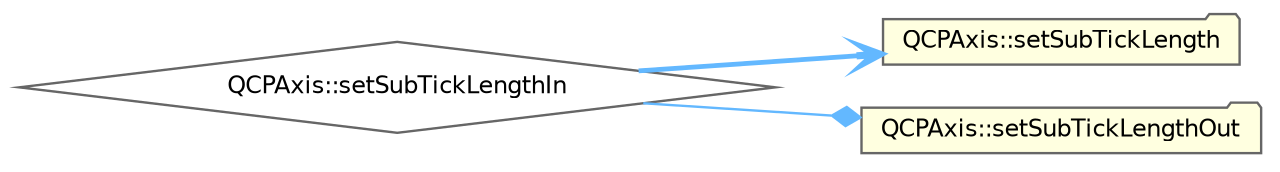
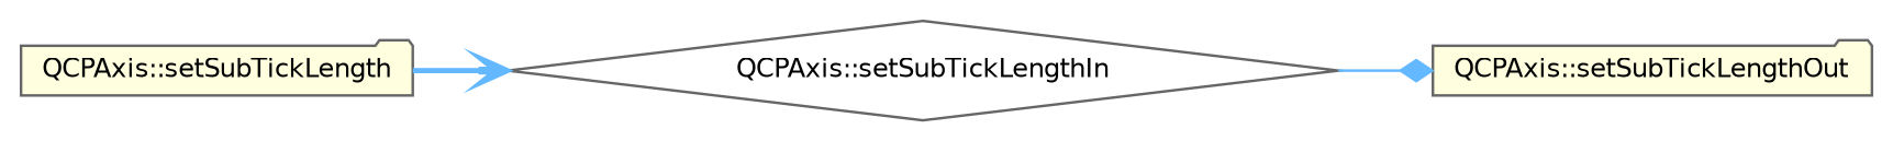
  digraph {
    rankdir=LR
    node [color=grey40 fillcolor=lightyellow fontname=Helvetica fontsize=10 shape=folder style=filled]
    edge [color=steelblue1 fontname=Helvetica fontsize=10 labelfontname=Helvetica labelfontsize=10]
    n1 [color=gray40 fontcolor=black height=0.2 label="QCPAxis::setSubTickLength" width=0.4]
    n2 [fillcolor=white height=0.2 label="QCPAxis::setSubTickLengthIn" shape=diamond width=0.4]
    n3 [height=0.2 label="QCPAxis::setSubTickLengthOut" width=0.4]
-   n2 -> n1 [arrowhead=vee style=bold]
+   n1 -> n2 [arrowhead=vee style=bold]
    n2 -> n3 [arrowhead=diamond style=solid]
  }
